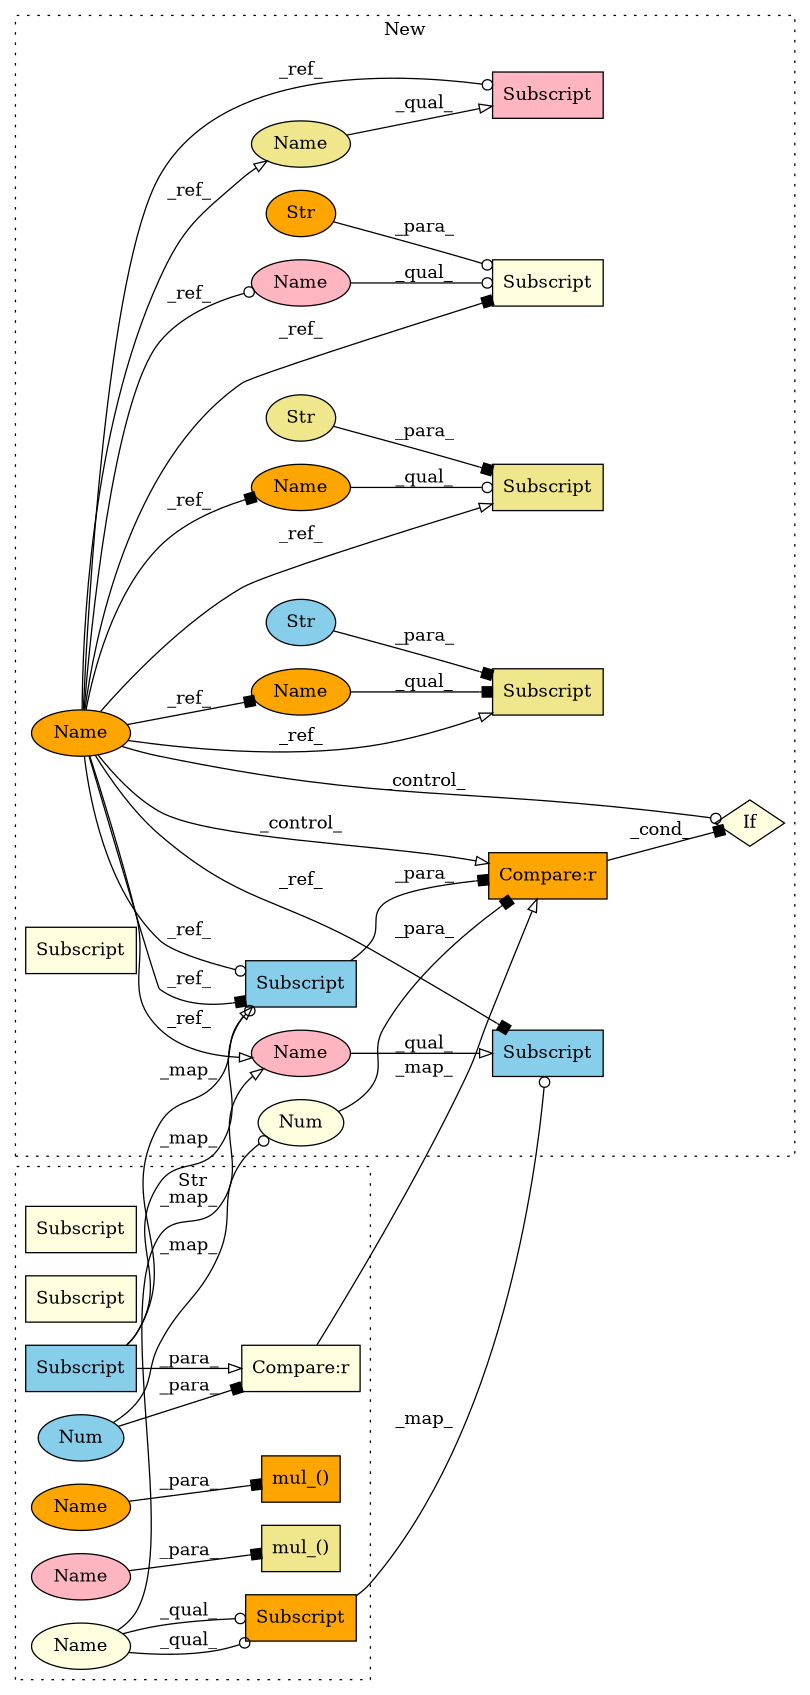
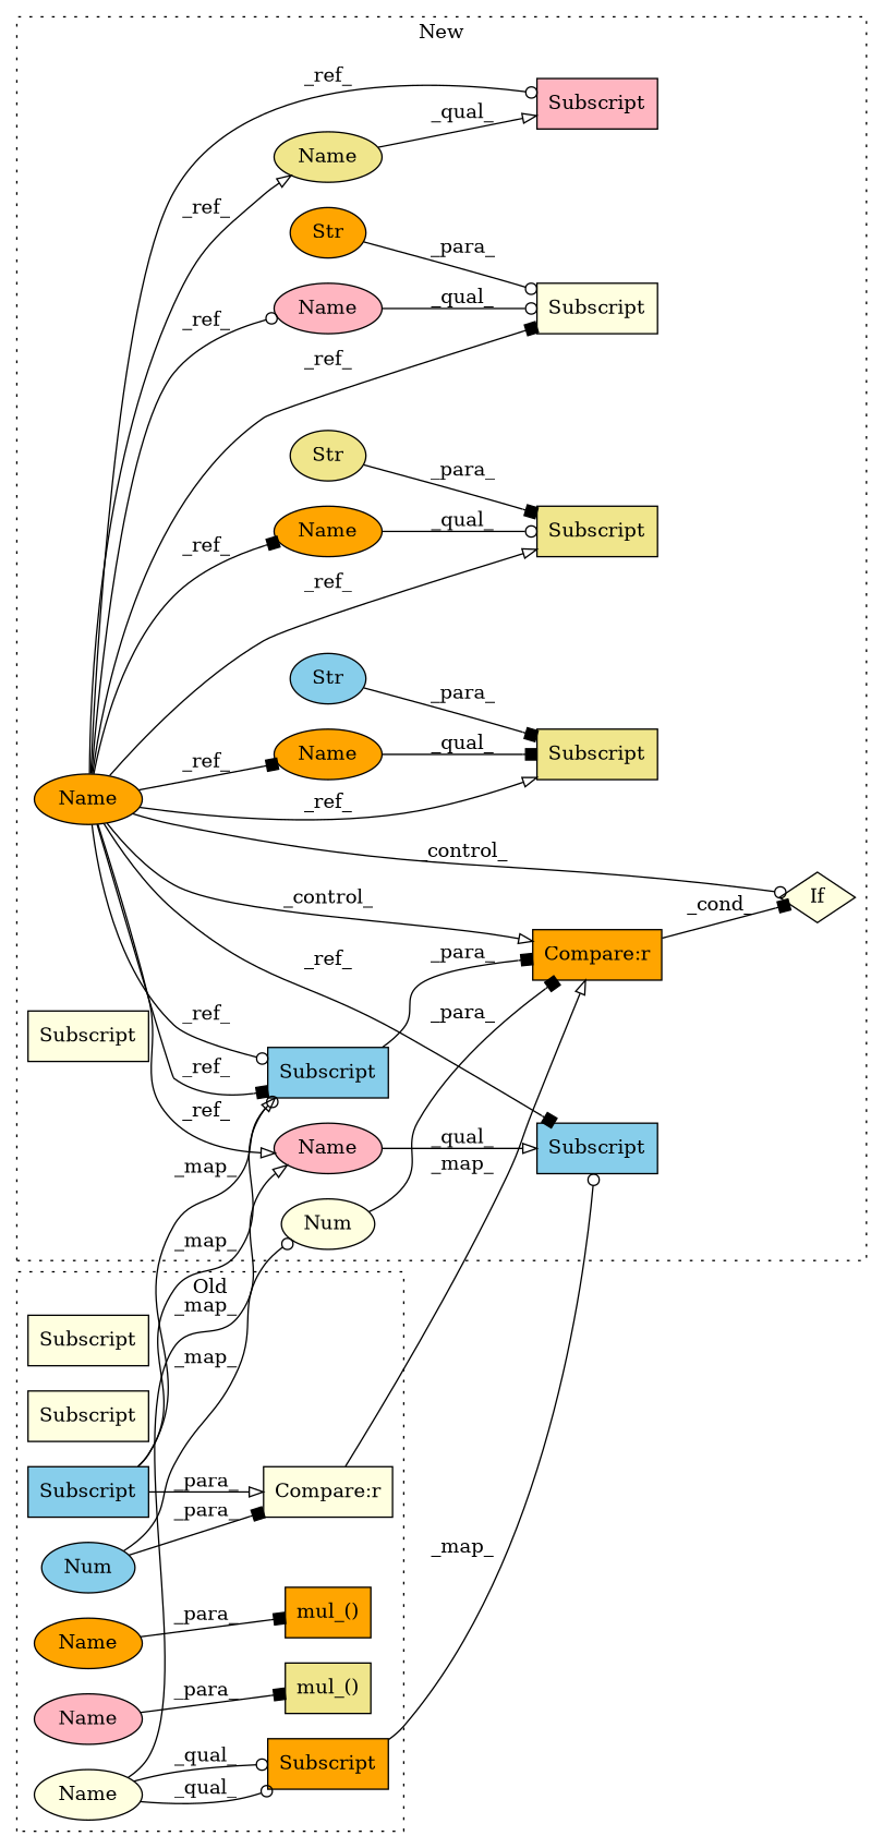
  digraph {
    rankdir=LR
    fontname="DejaVu Serif"
    node [a=63 l=5 s="3390,0" shape=box style=filled fillcolor=orange fontname="DejaVu Serif"]
    edge [arrowhead=box fontname="DejaVu Serif"]
    n1 [a=75 l="16,1" label="mul_()" s="3573,3594"]
    n2 [a=75 l="14,1" label="mul_()" s="3736,3755" fillcolor=khaki]
    n3 [l="14,0" label=Subscript fillcolor=lightyellow]
    n4 [a=40 l=21 label="Compare:r" s=3979 fillcolor=lightyellow]
    n5 [l="17,0" label=Subscript s="3979,0" fillcolor=lightyellow]
    n6 [a=76 l=1 label=Num s=3999 shape=ellipse fillcolor=skyblue]
    n7 [a=87 label=Name s=3589 shape=ellipse]
    n8 [a=87 label=Name s=3750 shape=ellipse fillcolor=lightpink]
    n9 [a=87 label=Name s=3390 shape=ellipse fillcolor=lightyellow]
    n10 [l="14,0" label=Subscript]
    n11 [l="17,0" label=Subscript s="3979,0" fillcolor=skyblue]
    n12 [a=96 l=3 label=If s=4868 shape=diamond fillcolor=lightyellow]
    n13 [a=87 label=Name s=2990 shape=ellipse]
    n14 [l="14,0" label=Subscript s="3839,0" fillcolor=skyblue]
    n15 [a=40 l=21 label="Compare:r" s=4871]
    n16 [l="17,0" label=Subscript s="4871,0" fillcolor=lightyellow]
    n17 [a=76 l=1 label=Num s=4891 shape=ellipse fillcolor=lightyellow]
    n18 [l="17,0" label=Subscript s="5109,0" fillcolor=lightyellow]
    n19 [a=66 l=10 label=Str s=5115 shape=ellipse]
    n20 [l="23,0" label=Subscript s="5051,0" fillcolor=khaki]
    n21 [a=66 l=16 label=Str s=5057 shape=ellipse fillcolor=khaki]
    n22 [l="24,0" label=Subscript s="3961,0" fillcolor=khaki]
    n23 [a=66 l=17 label=Str s=3967 shape=ellipse fillcolor=skyblue]
    n24 [l="11,0" label=Subscript s="5137,0" fillcolor=lightpink]
    n25 [a=87 label=Name s=3961 shape=ellipse]
    n26 [l="17,0" label=Subscript s="4871,0" fillcolor=skyblue]
    n27 [a=87 label=Name s=5137 shape=ellipse fillcolor=khaki]
    n28 [a=87 label=Name s=5051 shape=ellipse]
    n29 [a=87 label=Name s=3839 shape=ellipse fillcolor=lightpink]
    n30 [a=87 label=Name s=5109 shape=ellipse fillcolor=lightpink]
    subgraph cluster_1 {
-     label=Str
+     label=Old
      style=dotted
      n1
      n2
      n3
      n4
      n5
      n6
      n7
      n8
      n9
      n10
      n11
    }
    subgraph cluster_2 {
      label=New
      style=dotted
      n12
      n13
      n14
      n15
      n16
      n17
      n18
      n19
      n20
      n21
      n22
      n23
      n24
      n25
      n26
      n27
      n28
      n29
      n30
    }
    n4 -> n15 [label=_map_ arrowhead=onormal]
    n6 -> n4 [label=_para_]
    n6 -> n17 [label=_map_ arrowhead=odot]
    n7 -> n1 [label=_para_]
    n8 -> n2 [label=_para_]
    n9 -> n10 [label=_qual_ arrowhead=odot]
    n9 -> n10 [label=_qual_ arrowhead=odot]
    n9 -> n29 [label=_map_ arrowhead=onormal]
    n10 -> n14 [label=_map_ arrowhead=odot]
    n11 -> n4 [label=_para_ arrowhead=onormal]
    n11 -> n26 [label=_map_ arrowhead=odot]
    n11 -> n26 [label=_map_ arrowhead=onormal]
    n13 -> n12 [label=_control_ arrowhead=odot]
    n13 -> n14 [label=_ref_]
    n13 -> n15 [label=_control_ arrowhead=onormal]
    n13 -> n18 [label=_ref_]
    n13 -> n20 [label=_ref_ arrowhead=onormal]
    n13 -> n22 [label=_ref_ arrowhead=onormal]
    n13 -> n24 [label=_ref_ arrowhead=odot]
    n13 -> n25 [label=_ref_]
    n13 -> n26 [label=_ref_ arrowhead=odot]
    n13 -> n26 [label=_ref_]
    n13 -> n27 [label=_ref_ arrowhead=onormal]
    n13 -> n28 [label=_ref_]
    n13 -> n29 [label=_ref_ arrowhead=onormal]
    n13 -> n30 [label=_ref_ arrowhead=odot]
    n15 -> n12 [label=_cond_]
    n17 -> n15 [label=_para_]
    n19 -> n18 [label=_para_ arrowhead=odot]
    n21 -> n20 [label=_para_]
    n23 -> n22 [label=_para_]
    n25 -> n22 [label=_qual_]
    n26 -> n15 [label=_para_]
    n27 -> n24 [label=_qual_ arrowhead=onormal]
    n28 -> n20 [label=_qual_ arrowhead=odot]
    n29 -> n14 [label=_qual_ arrowhead=onormal]
    n30 -> n18 [label=_qual_ arrowhead=odot]
  }
